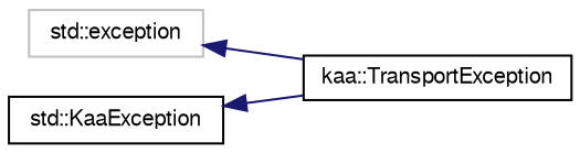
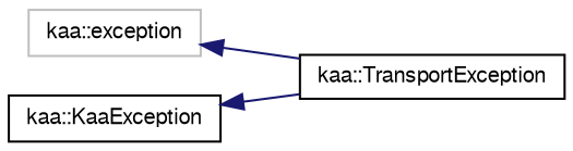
  digraph {
    rankdir=LR
    node [color=black fontname=FreeSans fontsize=10 shape=record]
    edge [color=midnightblue dir=back fontname=FreeSans fontsize=10 labelfontname=FreeSans labelfontsize=10 style=solid]
-   n1 [color=grey75 height=0.2 label="std::exception" width=0.4]
+   n1 [color=grey75 height=0.2 label="kaa::exception" width=0.4]
    n2 [height=0.2 label="kaa::TransportException" width=0.4]
-   n3 [height=0.2 label="std::KaaException" width=0.4]
+   n3 [height=0.2 label="kaa::KaaException" width=0.4]
    n1 -> n2
    n3 -> n2
  }
